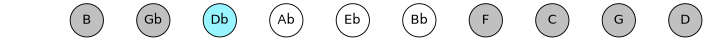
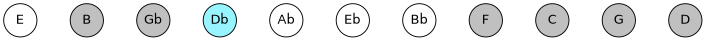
  graph {
    mindist=.1
    rankdir=LR
    node [fillcolor=gray fontname=Helvetica margin=0 shape=circle style=filled]
    edge [style=invis]
+   E [fillcolor=white]
    B
    Gb
    Db [fillcolor=cadetblue1]
    Ab [fillcolor=white]
    Eb [fillcolor=white]
    Bb [fillcolor=white]
    F
    C
    G
    D
    subgraph sub_1 {
+     E
      B
      Gb
      Db
      Ab
      Eb
      Bb
      F
      C
      G
      D
    }
+   E -- B
    B -- Gb
    Gb -- Db
    Db -- Ab
    Ab -- Eb
    Eb -- Bb
    Bb -- F
    F -- C
    C -- G
    G -- D
  }
